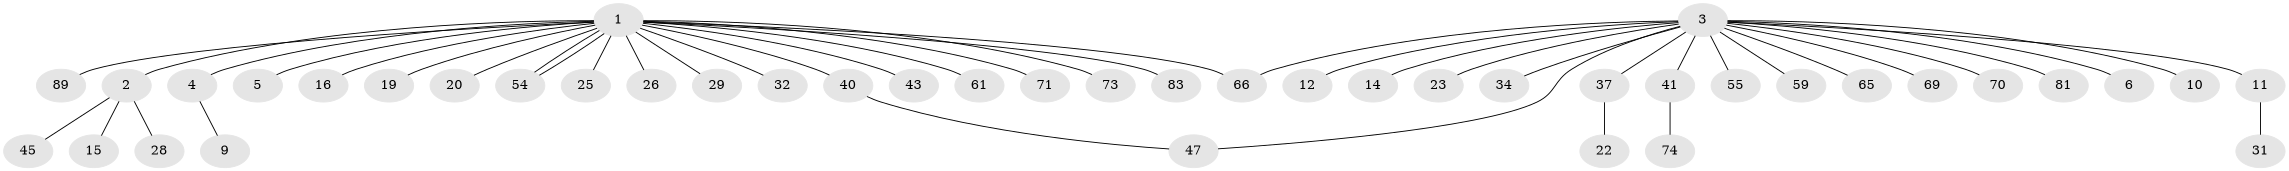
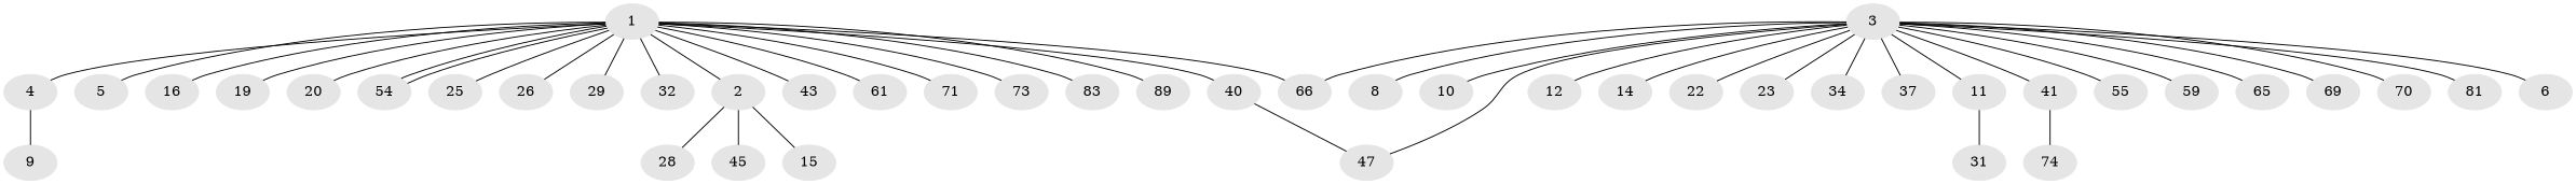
  graph {
    node [color=gray90 style=filled]
    1
    2
    4
    5 [super="+87"]
    16 [super="+21"]
    19
    20 [super="+76+82+53"]
    n8 [label=54]
    25
    26 [super="+48"]
    29 [super="+72+64+67"]
    32
    40 [super="+62+56"]
    43
    61
    71 [super="+88"]
    73
    83
    89
    66
    15 [super="+49+86+35"]
    28
    45
    3 [super="+13+7"]
    6 [super="+68"]
+   8
    10 [super="+17"]
    11 [super="+18"]
    12 [super="+84+77+50+30"]
    14
    22
    23
    34 [super="+39"]
    37
    41 [super="+90+57+79+63+54"]
    47 [super="+58"]
    55
    59 [super="+78"]
    65
    69
    70
    81
    9
    31
    74
    1 -- 2
    1 -- 4
    1 -- 5
    1 -- 16
    1 -- 19
    1 -- 20
    1 -- n8
    1 -- n8
    1 -- 25
    1 -- 26
    1 -- 29
    1 -- 32
    1 -- 40
    1 -- 43
    1 -- 61
    1 -- 71
    1 -- 73
    1 -- 83
    1 -- 89
    1 -- 66
    2 -- 15
    2 -- 28
    2 -- 45
    4 -- 9
    40 -- 47
    3 -- 66
    3 -- 6
+   3 -- 8
    3 -- 10
    3 -- 11
    3 -- 12 [weight=2]
    3 -- 14
-   37 -- 22
+   3 -- 22
    3 -- 23
    3 -- 34
    3 -- 37
    3 -- 41
    3 -- 47
    3 -- 55
    3 -- 59
    3 -- 65
    3 -- 69
    3 -- 70
    3 -- 81
    11 -- 31
    41 -- 74
  }
